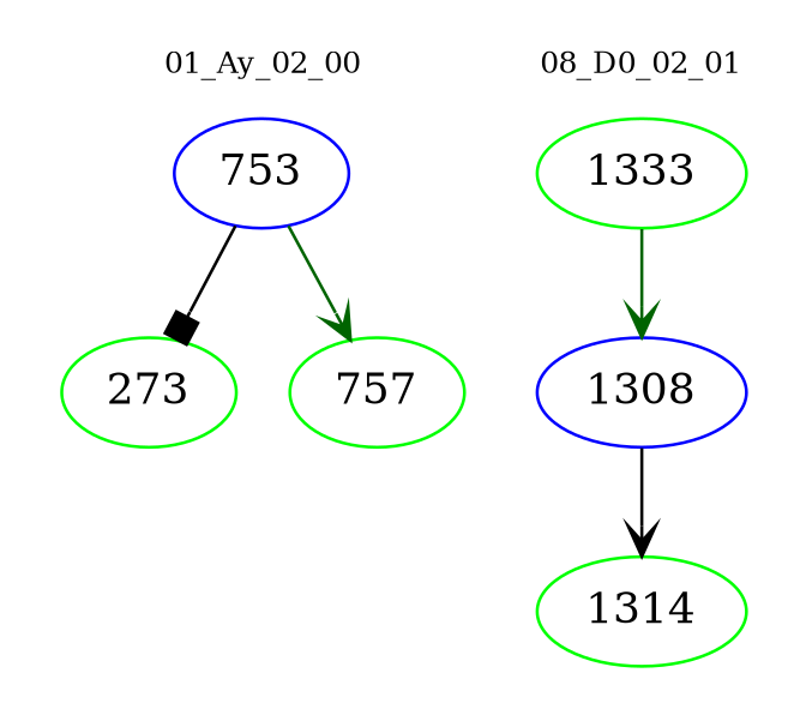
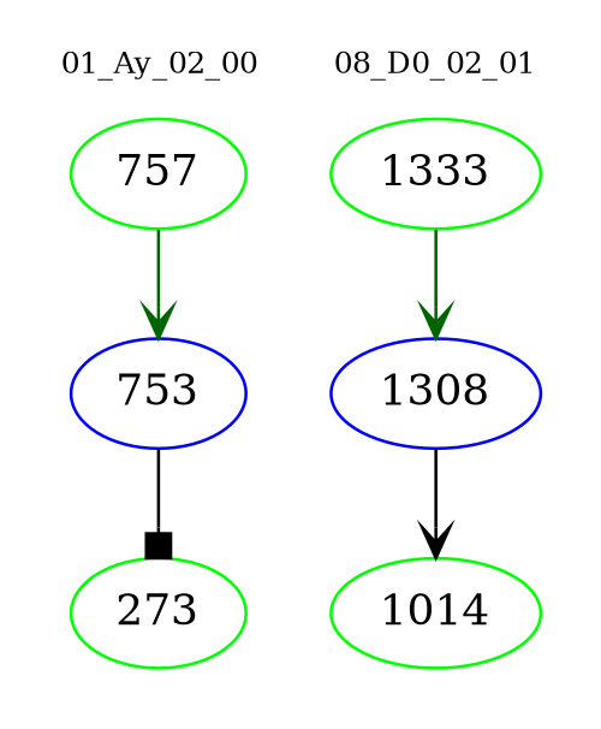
  digraph {
    node [color=green]
    edge [arrowhead=vee color=black]
    n1 [color=blue label=753]
    n2 [label=273]
    n3 [label=757]
    n4 [color=blue label=1308]
    n5 [label=1333]
-   n6 [label=1314]
+   n6 [label=1014]
    subgraph cluster_1 {
      color=white
      fontsize=10
      label="01_Ay_02_00"
      n1
      n2
      n3
    }
    subgraph cluster_2 {
      color=white
      fontsize=10
      label="08_D0_02_01"
      n4
      n5
      n6
    }
    n1 -> n2 [arrowhead=box]
-   n1 -> n3 [color=darkgreen]
+   n3 -> n1 [color=darkgreen]
    n4 -> n6
    n5 -> n4 [color=darkgreen]
  }
